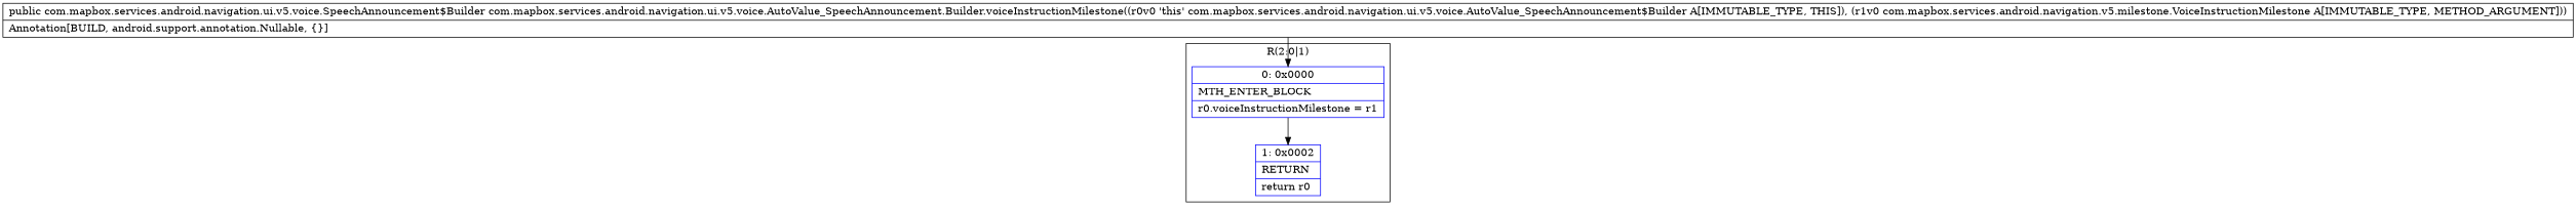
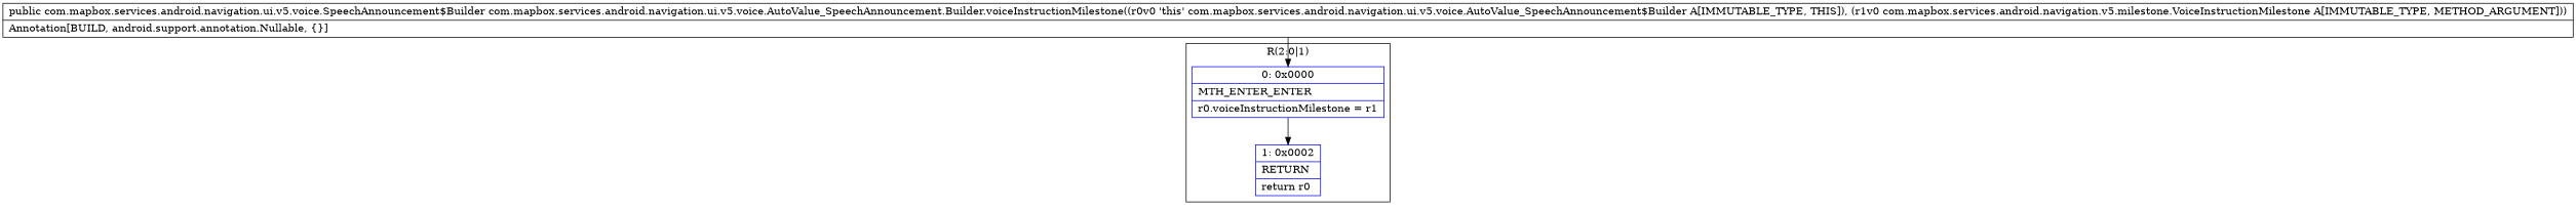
  digraph {
    node [color=blue shape=record]
-   n1 [label="{0\:\ 0x0000|MTH_ENTER_BLOCK\l|r0.voiceInstructionMilestone = r1\l}"]
+   n1 [label="{0\:\ 0x0000|MTH_ENTER_ENTER\l|r0.voiceInstructionMilestone = r1\l}"]
    n2 [label="{1\:\ 0x0002|RETURN\l|return r0\l}"]
    n3 [label="{public com.mapbox.services.android.navigation.ui.v5.voice.SpeechAnnouncement$Builder com.mapbox.services.android.navigation.ui.v5.voice.AutoValue_SpeechAnnouncement.Builder.voiceInstructionMilestone((r0v0 'this' com.mapbox.services.android.navigation.ui.v5.voice.AutoValue_SpeechAnnouncement$Builder A[IMMUTABLE_TYPE, THIS]), (r1v0 com.mapbox.services.android.navigation.v5.milestone.VoiceInstructionMilestone A[IMMUTABLE_TYPE, METHOD_ARGUMENT]))  | Annotation[BUILD, android.support.annotation.Nullable, \{\}]\l}" color=""]
    subgraph cluster_1 {
      label="R(2:0|1)"
      n1
      n2
    }
    n1 -> n2
    n3 -> n1
  }
